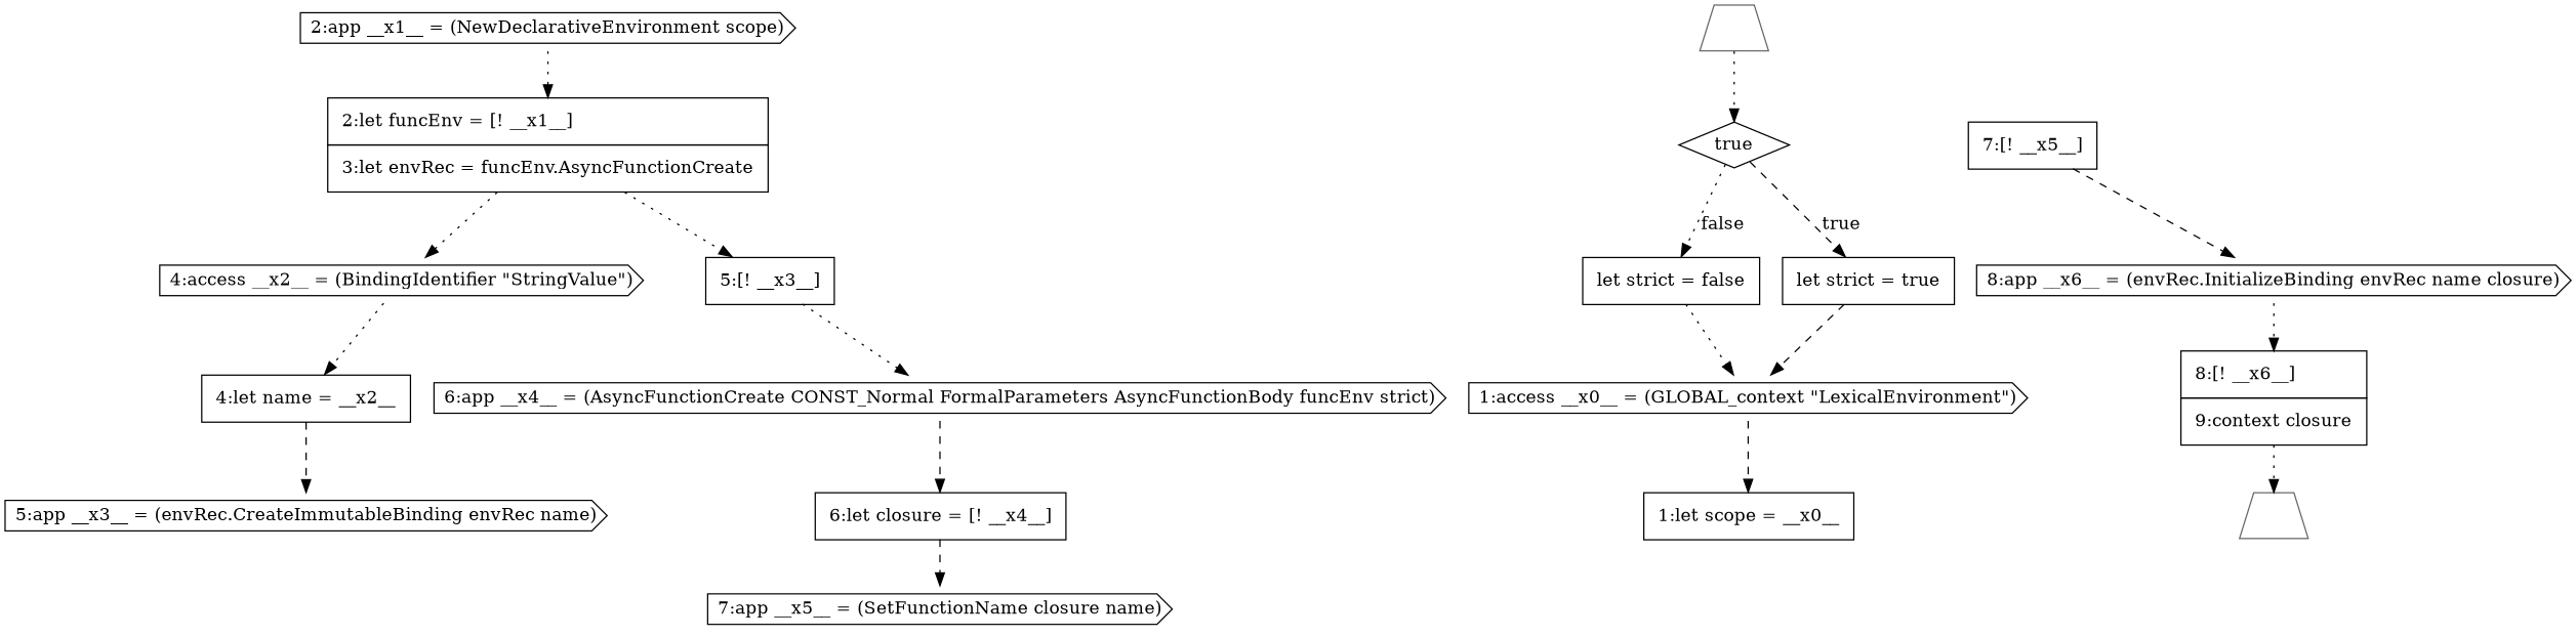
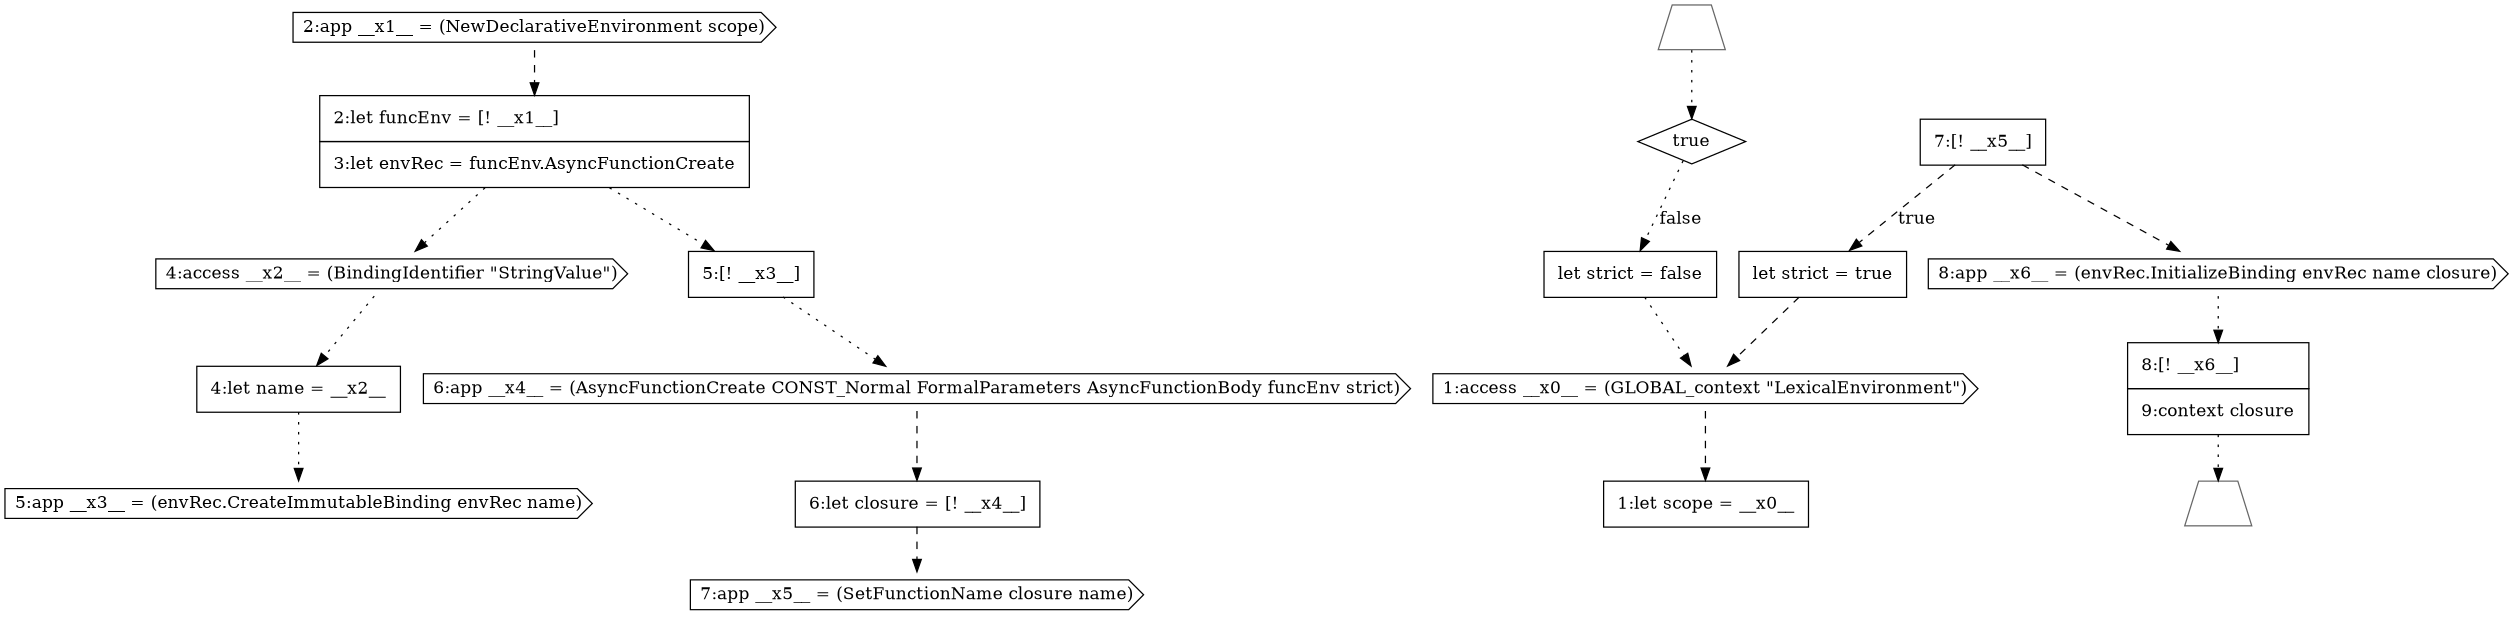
  digraph {
    node [color=black fillcolor=white shape=none style=filled]
    edge [color=black style=dotted]
    n1 [label=<<font color="black">     <table border="0" cellborder="1" cellspacing="0" cellpadding="10">       <tr><td align="left">6:let closure = [! __x4__]</td></tr>     </table>   </font>> margin=0]
    n2 [label=<<font color="black">7:app __x5__ = (SetFunctionName closure name)</font>> shape=cds]
    n3 [label=<<font color="black">     <table border="0" cellborder="1" cellspacing="0" cellpadding="10">       <tr><td align="left">let strict = false</td></tr>     </table>   </font>> margin=0]
    n4 [label=<<font color="black">1:access __x0__ = (GLOBAL_context &quot;LexicalEnvironment&quot;)</font>> shape=cds]
    n5 [label=<<font color="black">     <table border="0" cellborder="1" cellspacing="0" cellpadding="10">       <tr><td align="left">1:let scope = __x0__</td></tr>     </table>   </font>> margin=0]
    n6 [label=<<font color="black">     <table border="0" cellborder="1" cellspacing="0" cellpadding="10">       <tr><td align="left">2:let funcEnv = [! __x1__]</td></tr>       <tr><td align="left">3:let envRec = funcEnv.AsyncFunctionCreate</td></tr>     </table>   </font>> margin=0]
    n7 [label=<<font color="black">4:access __x2__ = (BindingIdentifier &quot;StringValue&quot;)</font>> shape=cds]
    n8 [label=<<font color="black">     <table border="0" cellborder="1" cellspacing="0" cellpadding="10">       <tr><td align="left">5:[! __x3__]</td></tr>     </table>   </font>> margin=0]
    n9 [label=<<font color="black">     <table border="0" cellborder="1" cellspacing="0" cellpadding="10">       <tr><td align="left">4:let name = __x2__</td></tr>     </table>   </font>> margin=0]
    n10 [label=<<font color="black">8:app __x6__ = (envRec.InitializeBinding envRec name closure)</font>> shape=cds]
    n11 [label=<<font color="black">     <table border="0" cellborder="1" cellspacing="0" cellpadding="10">       <tr><td align="left">8:[! __x6__]</td></tr>       <tr><td align="left">9:context closure</td></tr>     </table>   </font>> margin=0]
    n12 [color=gray40 label=" " shape=trapezium]
    n13 [label=<<font color="black">6:app __x4__ = (AsyncFunctionCreate CONST_Normal FormalParameters AsyncFunctionBody funcEnv strict)</font>> shape=cds]
    n14 [label=<<font color="black">true</font>> shape=diamond]
    n15 [label=<<font color="black">     <table border="0" cellborder="1" cellspacing="0" cellpadding="10">       <tr><td align="left">let strict = true</td></tr>     </table>   </font>> margin=0]
    n16 [label=<<font color="black">5:app __x3__ = (envRec.CreateImmutableBinding envRec name)</font>> shape=cds]
    n17 [label=<<font color="black">2:app __x1__ = (NewDeclarativeEnvironment scope)</font>> shape=cds]
    n18 [color=gray40 label=" " shape=trapezium]
    n19 [label=<<font color="black">     <table border="0" cellborder="1" cellspacing="0" cellpadding="10">       <tr><td align="left">7:[! __x5__]</td></tr>     </table>   </font>> margin=0]
    n1 -> n2 [style=dashed]
    n3 -> n4
    n4 -> n5 [style=dashed]
    n6 -> n7
    n6 -> n8
    n7 -> n9
    n8 -> n13
-   n9 -> n16 [style=dashed]
+   n9 -> n16
    n10 -> n11
    n11 -> n12
    n13 -> n1 [style=dashed]
    n14 -> n3 [label=<<font color="black">false</font>>]
-   n14 -> n15 [label=<<font color="black">true</font>> style=dashed]
+   n19 -> n15 [label=<<font color="black">true</font>> style=dashed]
    n15 -> n4 [style=dashed]
-   n17 -> n6
+   n17 -> n6 [style=dashed]
    n18 -> n14
    n19 -> n10 [style=dashed]
  }
